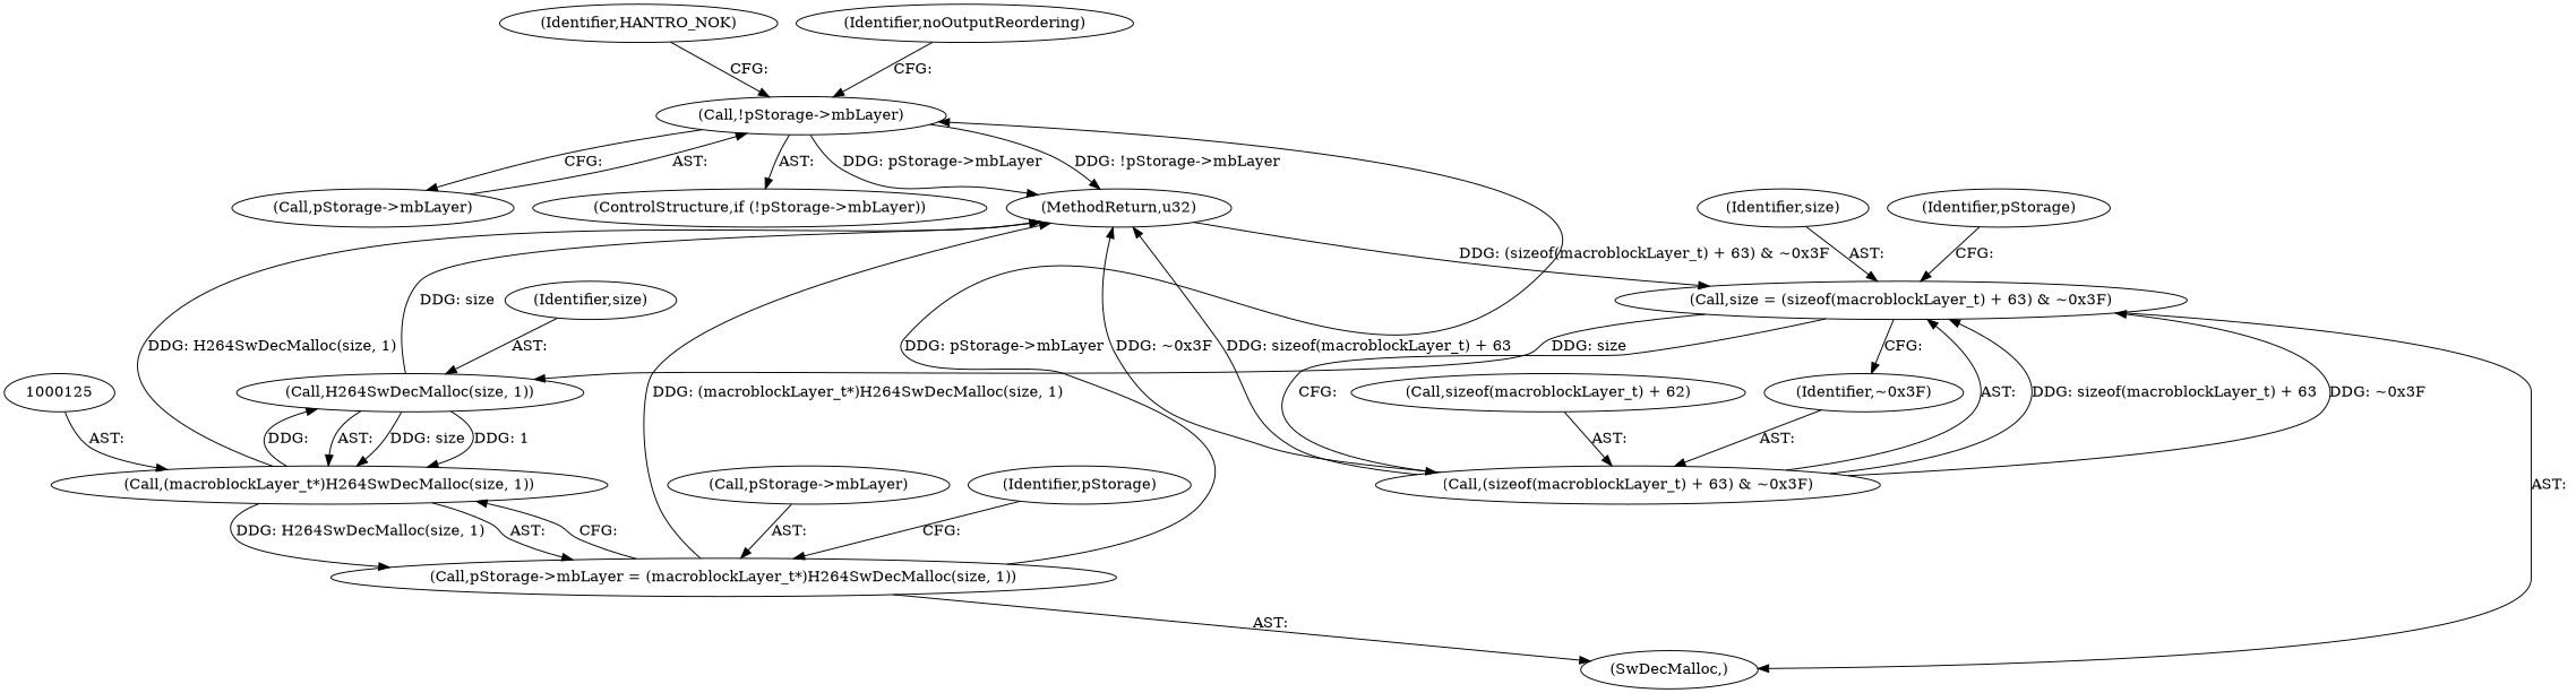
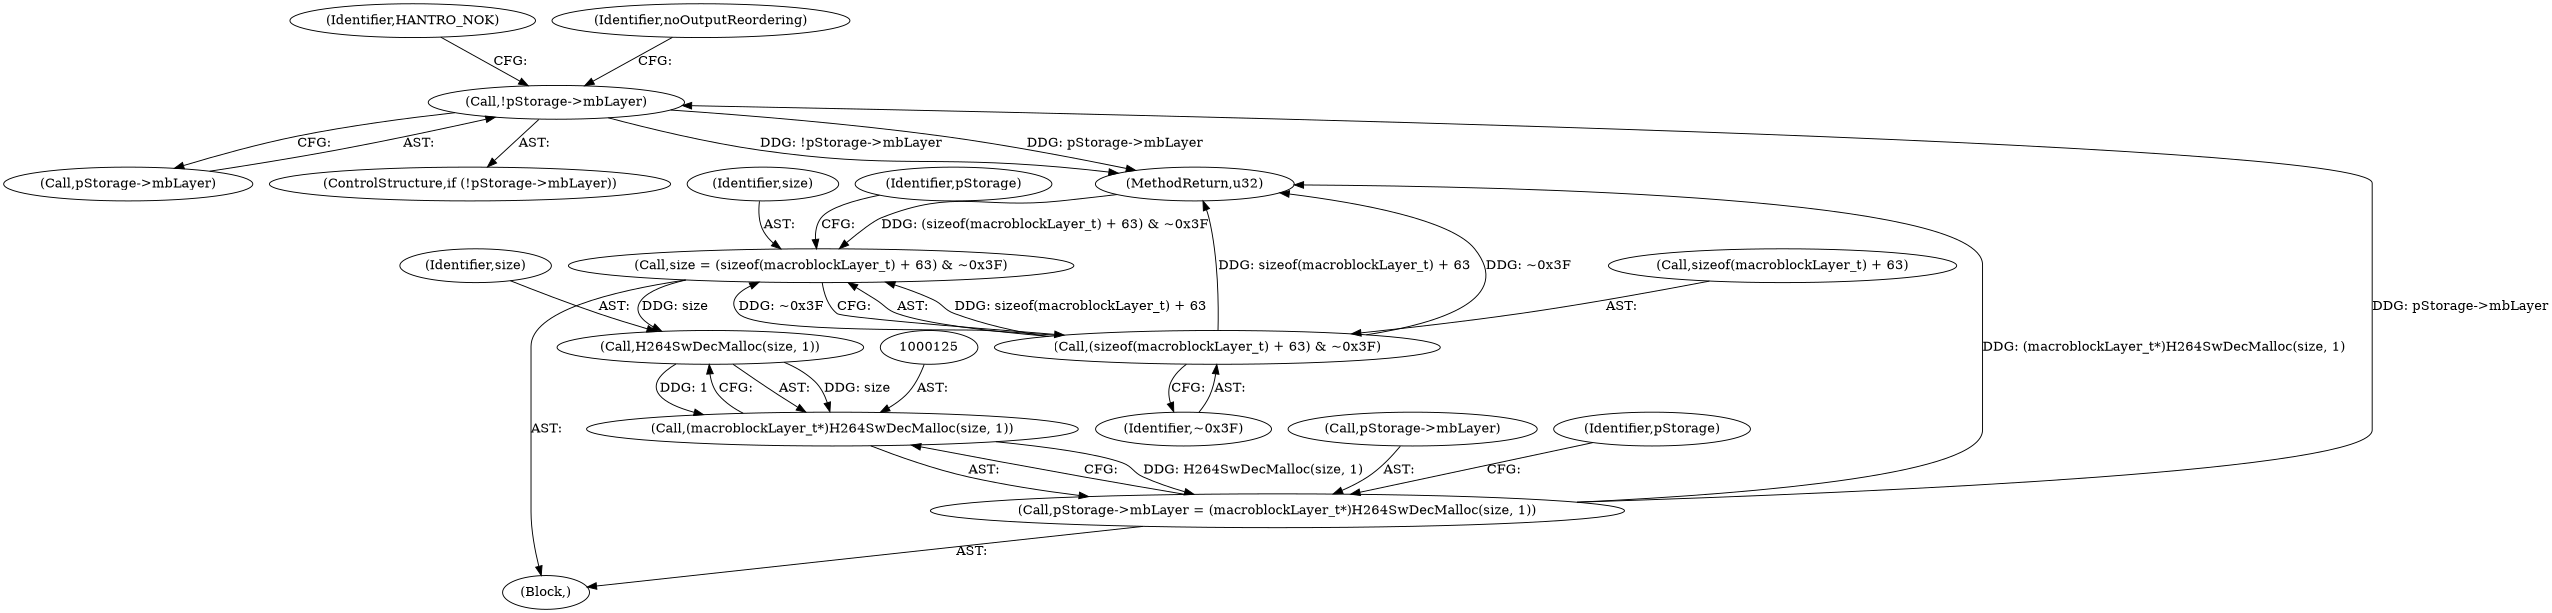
  digraph {
    n1 [label="(Call,!pStorage->mbLayer)"]
    n2 [label="(Call,pStorage->mbLayer)"]
    n3 [label="(ControlStructure,if (!pStorage->mbLayer))"]
    n4 [label="(MethodReturn,u32)"]
    n5 [label="(Call,size = (sizeof(macroblockLayer_t) + 63) & ~0x3F)"]
    n6 [label="(Call,pStorage->mbLayer = (macroblockLayer_t*)H264SwDecMalloc(size, 1))"]
    n7 [label="(Call,(macroblockLayer_t*)H264SwDecMalloc(size, 1))"]
-   n8 [label="(SwDecMalloc,)"]
+   n8 [label="(Block,)"]
    n9 [label="(Call,H264SwDecMalloc(size, 1))"]
    n10 [label="(Call,(sizeof(macroblockLayer_t) + 63) & ~0x3F)"]
    n11 [label="(Identifier,~0x3F)"]
    n12 [label="(Identifier,size)"]
    n13 [label="(Identifier,HANTRO_NOK)"]
    n14 [label="(Identifier,pStorage)"]
-   n15 [label="(Call,sizeof(macroblockLayer_t) + 62)"]
+   n15 [label="(Call,sizeof(macroblockLayer_t) + 63)"]
    n16 [label="(Call,pStorage->mbLayer)"]
    n17 [label="(Identifier,pStorage)"]
    n18 [label="(Identifier,noOutputReordering)"]
    n19 [label="(Identifier,size)"]
    1000125
    n1 -> n2 [label="CFG: "]
    n1 -> n3 [label="AST: "]
    n1 -> n4 [label="DDG: !pStorage->mbLayer"]
    n1 -> n4 [label="DDG: pStorage->mbLayer"]
    n2 -> n1 [label="AST: "]
    n4 -> n5 [label="DDG: (sizeof(macroblockLayer_t) + 63) & ~0x3F"]
    n5 -> n8 [label="AST: "]
    n5 -> n9 [label="DDG: size"]
    n5 -> n10 [label="CFG: "]
    n6 -> n1 [label="DDG: pStorage->mbLayer"]
    n6 -> n4 [label="DDG: (macroblockLayer_t*)H264SwDecMalloc(size, 1)"]
    n6 -> n7 [label="CFG: "]
    n6 -> n8 [label="AST: "]
-   n7 -> n4 [label="DDG: H264SwDecMalloc(size, 1)"]
    n7 -> n6 [label="AST: "]
    n7 -> n6 [label="DDG: H264SwDecMalloc(size, 1)"]
-   n7 -> n9 [label="DDG: "]
-   n9 -> n4 [label="DDG: size"]
+   n7 -> n9 [label="CFG: "]
    n9 -> n7 [label="AST: "]
    n9 -> n7 [label="DDG: size"]
    n9 -> n7 [label="DDG: 1"]
    n10 -> n4 [label="DDG: sizeof(macroblockLayer_t) + 63"]
    n10 -> n4 [label="DDG: ~0x3F"]
    n10 -> n5 [label="AST: "]
    n10 -> n5 [label="DDG: sizeof(macroblockLayer_t) + 63"]
    n10 -> n5 [label="DDG: ~0x3F"]
-   n5 -> n11 [label="CFG: "]
+   n10 -> n11 [label="CFG: "]
    n11 -> n10 [label="AST: "]
    n12 -> n9 [label="AST: "]
    n13 -> n1 [label="CFG: "]
    n14 -> n5 [label="CFG: "]
    n15 -> n10 [label="AST: "]
    n16 -> n6 [label="AST: "]
    n17 -> n6 [label="CFG: "]
    n18 -> n1 [label="CFG: "]
    n19 -> n5 [label="AST: "]
    1000125 -> n7 [label="AST: "]
  }
